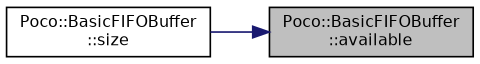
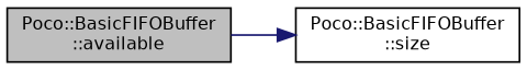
  digraph {
    rankdir=LR
    node [color=black fontname=Helvetica fontsize=10 shape=record style=filled]
    n1 [fillcolor=grey75 fontcolor=black height=0.2 label="Poco::BasicFIFOBuffer\l::available" width=0.4]
    n2 [fillcolor=white height=0.2 label="Poco::BasicFIFOBuffer\l::size" width=0.4]
-   n2 -> n1 [color=midnightblue fontname=Helvetica fontsize=10 labelfontname=Helvetica labelfontsize=10 style=solid]
+   n1 -> n2 [color=midnightblue fontname=Helvetica fontsize=10 labelfontname=Helvetica labelfontsize=10 style=solid]
  }
